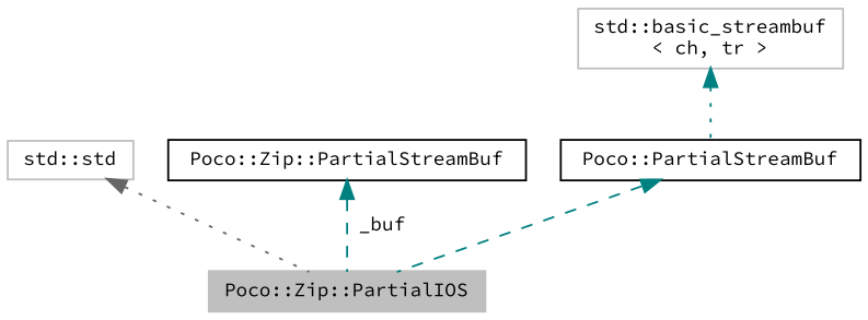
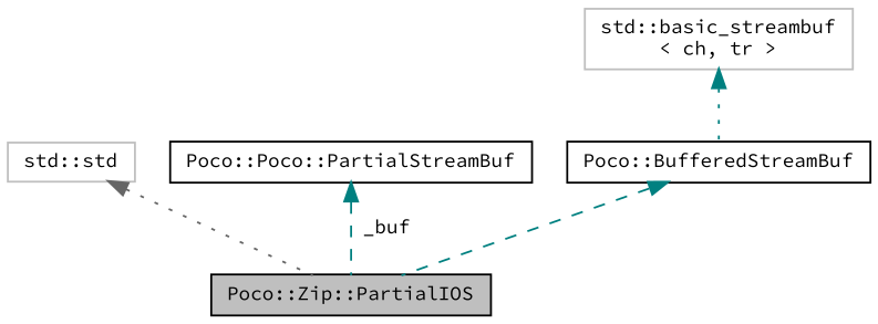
  digraph {
    fontname="Source Code Pro"
    node [color=black fillcolor=white fontname="Source Code Pro" fontsize=10 shape=record style=filled]
    edge [color=teal dir=back fontname="Source Code Pro" fontsize=10 labelfontname=Helvetica labelfontsize=10 style=dotted]
-   n1 [color=grey75 fillcolor=grey75 fontcolor=black height=0.2 label="Poco::Zip::PartialIOS" width=0.4]
+   n1 [fillcolor=grey75 fontcolor=black height=0.2 label="Poco::Zip::PartialIOS" width=0.4]
    n2 [color=grey75 height=0.2 label="std::std" width=0.4]
-   n3 [height=0.2 label="Poco::Zip::PartialStreamBuf" width=0.4]
-   n4 [height=0.2 label="Poco::PartialStreamBuf" width=0.4]
+   n3 [height=0.2 label="Poco::Poco::PartialStreamBuf" width=0.4]
+   n4 [height=0.2 label="Poco::BufferedStreamBuf" width=0.4]
    n5 [color=grey75 height=0.2 label="std::basic_streambuf\l\< ch, tr \>" width=0.4]
    n2 -> n1 [color=gray40]
    n3 -> n1 [label=" _buf" style=dashed]
    n4 -> n1 [style=dashed]
    n5 -> n4
  }
